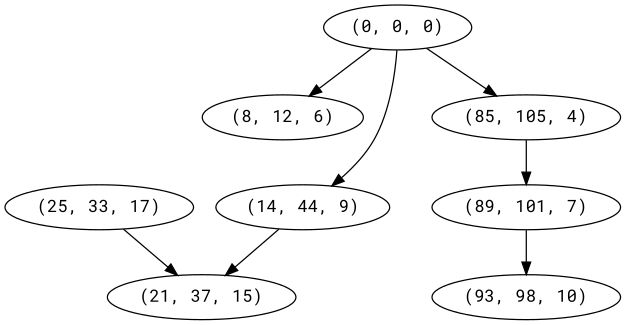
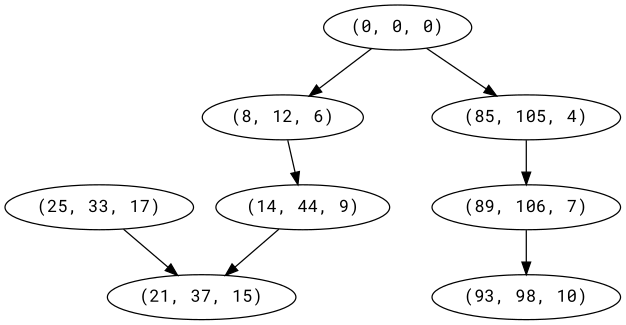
  digraph {
    fontname="Roboto Mono"
    node [fontname="Roboto Mono"]
    edge [fontname="Roboto Mono"]
    n1 [label="(8, 12, 6)"]
    "(0, 0, 0)"
    "(85, 105, 4)"
    "(14, 44, 9)"
-   "(89, 101, 7)"
+   "(89, 101, 7)" [label="(89, 106, 7)"]
    "(21, 37, 15)"
    "(25, 33, 17)"
    "(93, 98, 10)"
-   "(0, 0, 0)" -> "(14, 44, 9)"
+   n1 -> "(14, 44, 9)"
    "(0, 0, 0)" -> n1
    "(0, 0, 0)" -> "(85, 105, 4)"
    "(85, 105, 4)" -> "(89, 101, 7)"
    "(14, 44, 9)" -> "(21, 37, 15)"
    "(89, 101, 7)" -> "(93, 98, 10)"
    "(25, 33, 17)" -> "(21, 37, 15)"
  }
